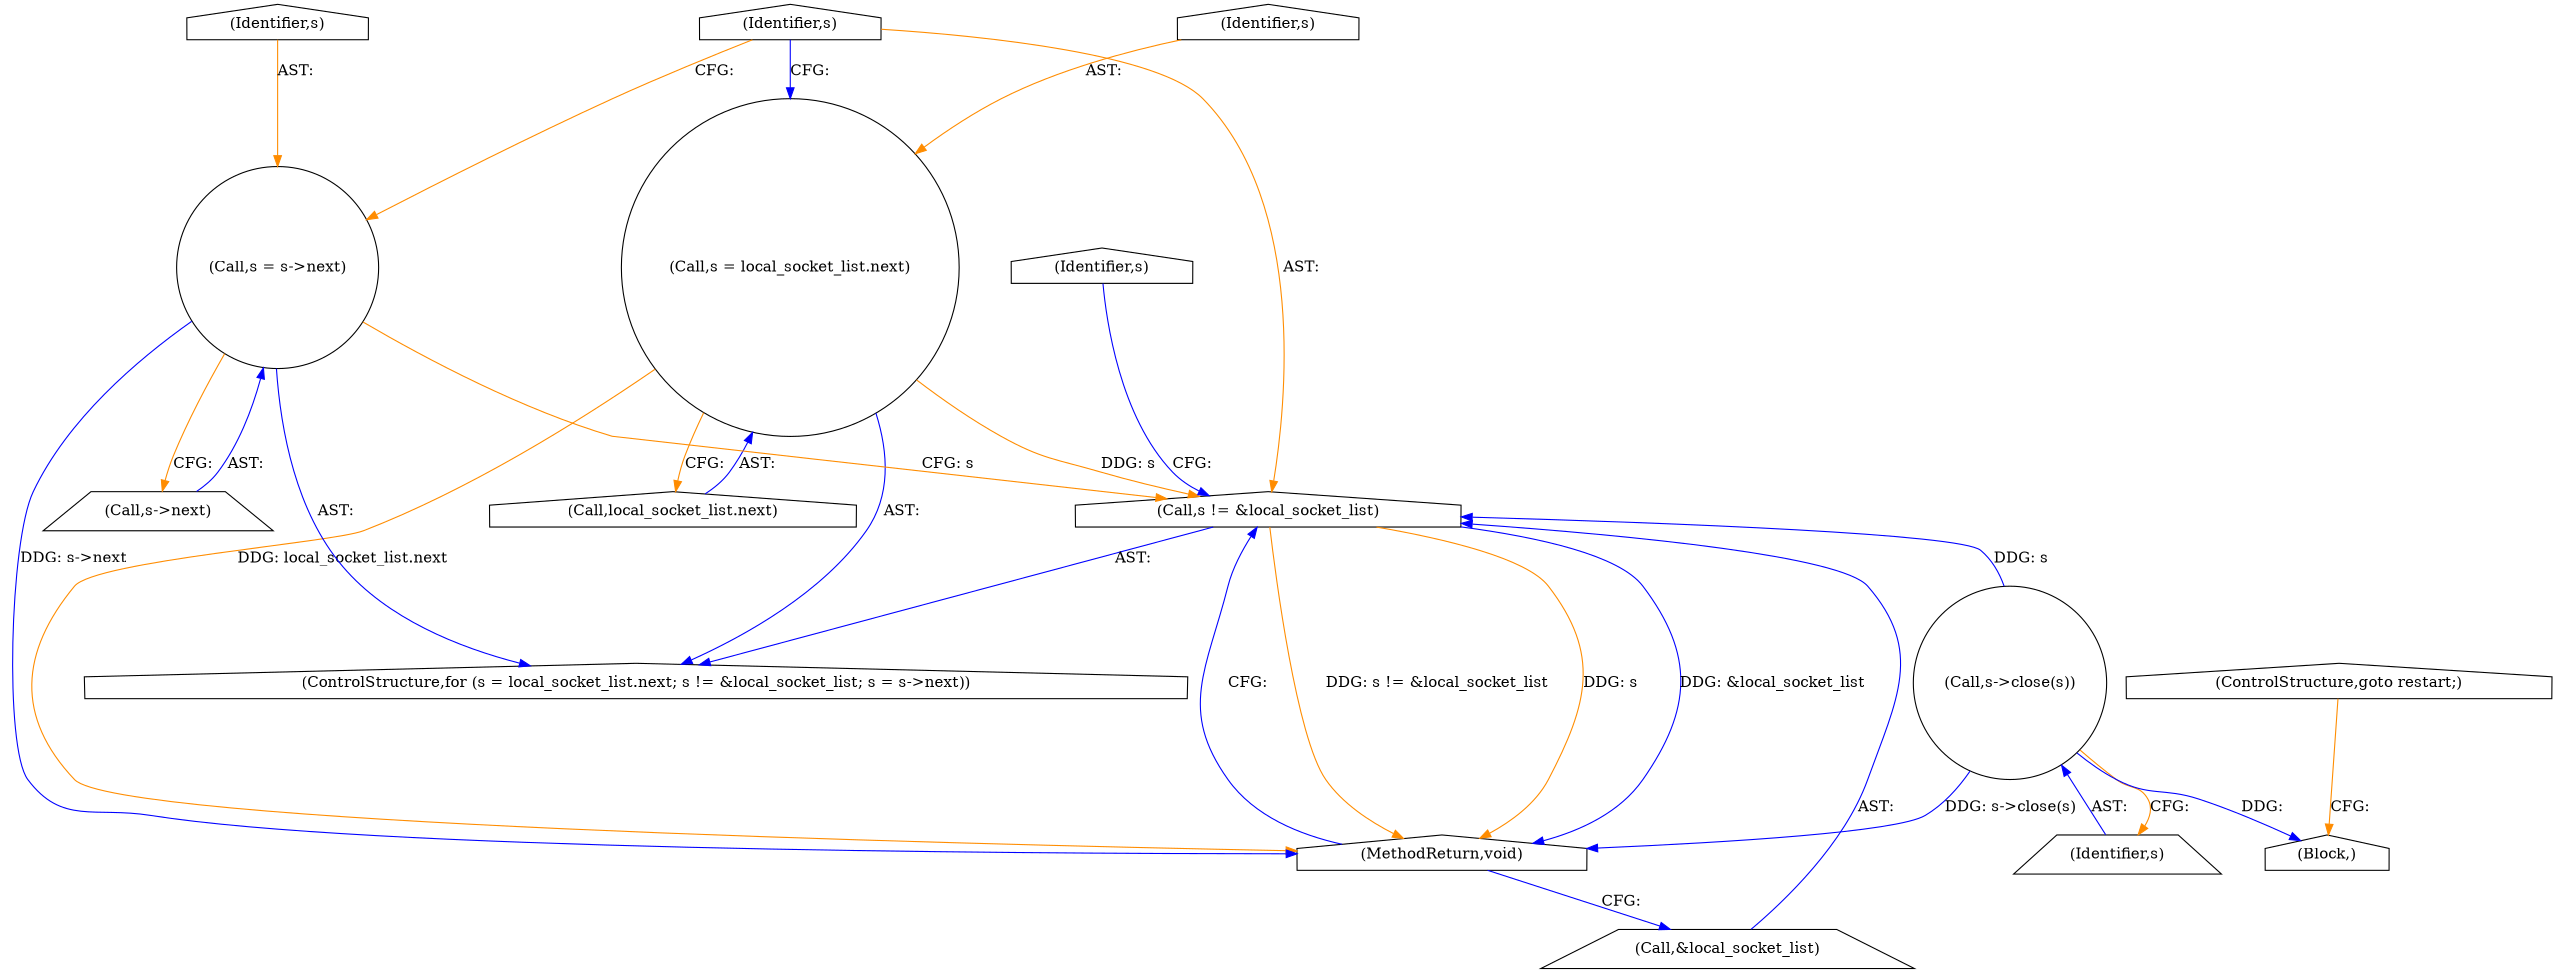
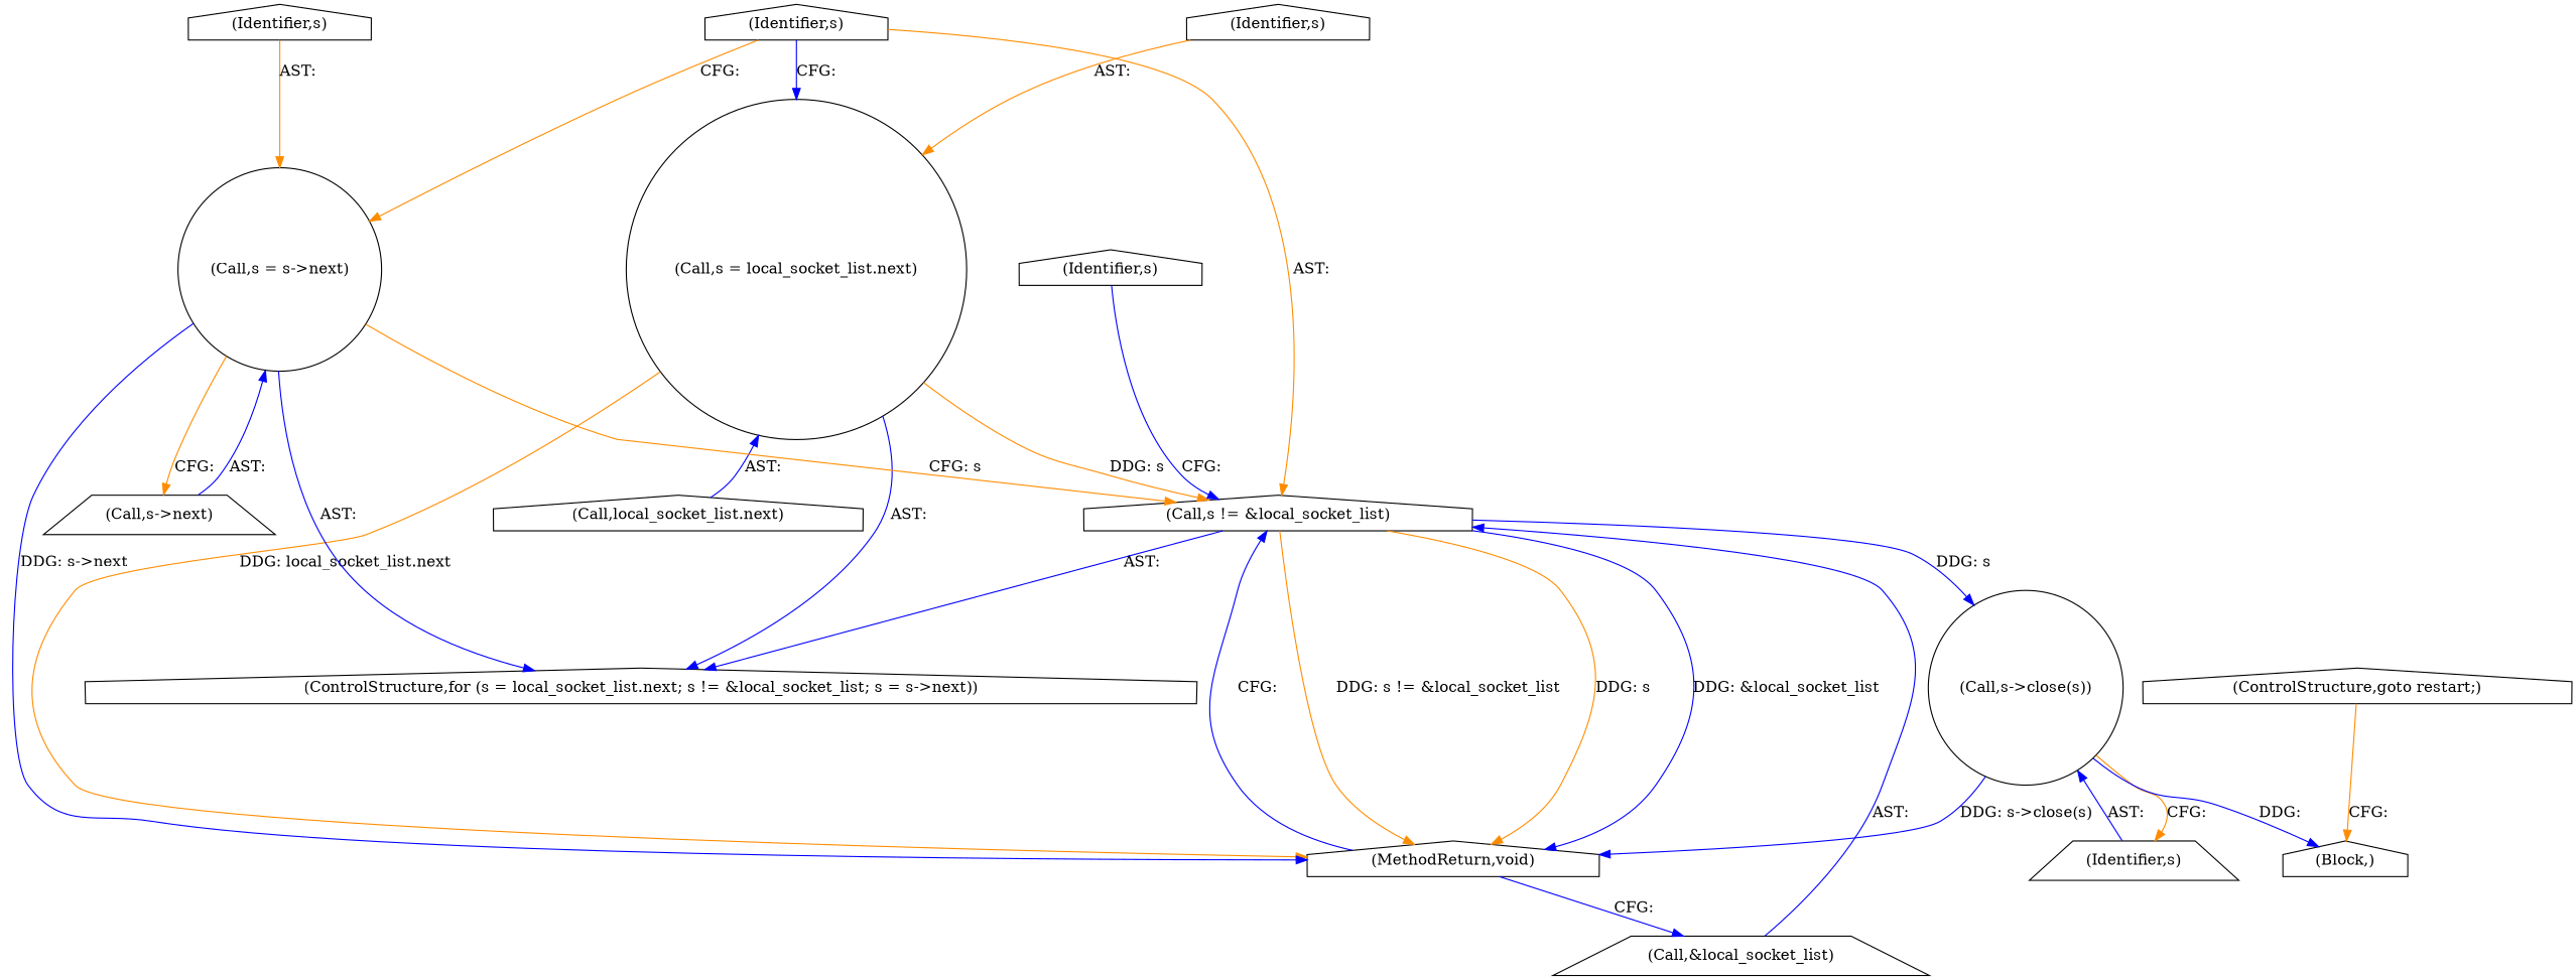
  digraph {
    node [shape=house]
    edge [color=blue]
    n1 [label="(Call,s != &local_socket_list)"]
    n2 [label="(Call,s->close(s))" shape=circle]
    n3 [label="(MethodReturn,void)"]
    n4 [label="(ControlStructure,for (s = local_socket_list.next; s != &local_socket_list; s = s->next))"]
    n5 [label="(Identifier,s)" shape=trapezium]
    n6 [label="(Block,)"]
    n7 [label="(Call,&local_socket_list)" shape=trapezium]
    n8 [label="(Call,s = local_socket_list.next)" shape=circle]
    n9 [label="(Call,local_socket_list.next)"]
    n10 [label="(Call,s = s->next)" shape=circle]
    n11 [label="(Call,s->next)" shape=trapezium]
    n12 [label="(Identifier,s)"]
    n13 [label="(Identifier,s)"]
    n14 [label="(Identifier,s)"]
    n15 [label="(Identifier,s)"]
    n16 [label="(ControlStructure,goto restart;)"]
-   n2 -> n1 [label="DDG: s"]
+   n1 -> n2 [label="DDG: s"]
    n1 -> n3 [color=darkorange label="DDG: s != &local_socket_list"]
    n1 -> n3 [color=darkorange label="DDG: s"]
    n1 -> n3 [label="DDG: &local_socket_list"]
    n1 -> n4 [label="AST: "]
    n2 -> n3 [label="DDG: s->close(s)"]
    n2 -> n5 [color=darkorange label="CFG: "]
    n2 -> n6 [label="DDG: "]
    n3 -> n1 [label="CFG: "]
    n3 -> n7 [label="CFG: "]
    n5 -> n2 [label="AST: "]
    n7 -> n1 [label="AST: "]
    n8 -> n1 [color=darkorange label="DDG: s"]
    n8 -> n3 [color=darkorange label="DDG: local_socket_list.next"]
    n8 -> n4 [label="AST: "]
-   n8 -> n9 [color=darkorange label="CFG: "]
    n9 -> n8 [label="AST: "]
    n10 -> n1 [color=darkorange label="CFG: s"]
    n10 -> n3 [label="DDG: s->next"]
    n10 -> n4 [label="AST: "]
    n10 -> n11 [color=darkorange label="CFG: "]
    n11 -> n10 [label="AST: "]
    n12 -> n8 [color=darkorange label="AST: "]
    n13 -> n10 [color=darkorange label="AST: "]
    n14 -> n1 [label="CFG: "]
    n15 -> n1 [color=darkorange label="AST: "]
    n15 -> n8 [label="CFG: "]
    n15 -> n10 [color=darkorange label="CFG: "]
    n16 -> n6 [color=darkorange label="CFG: "]
  }
